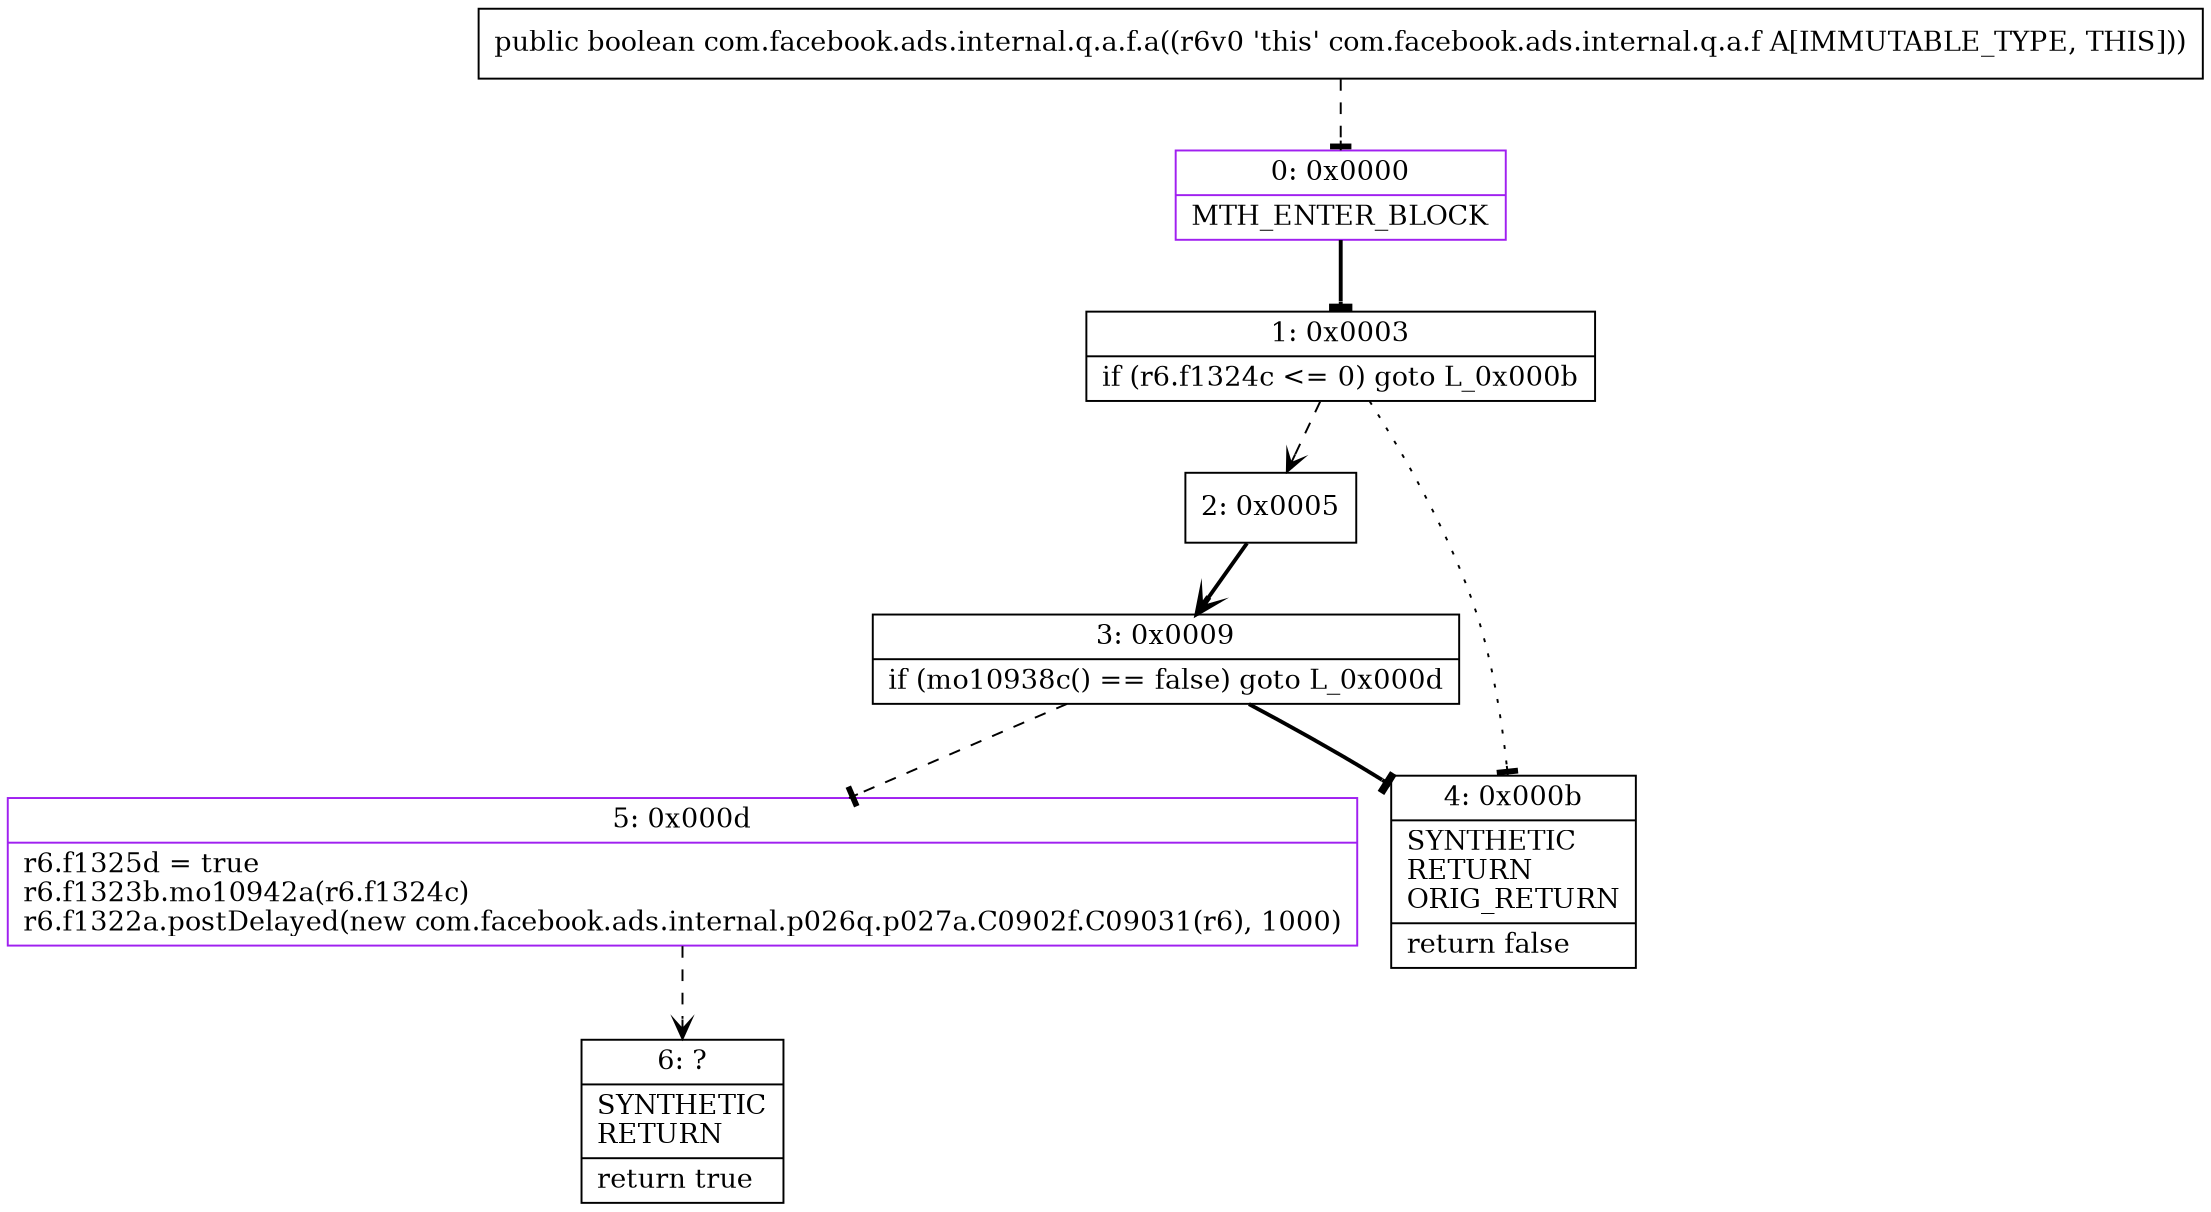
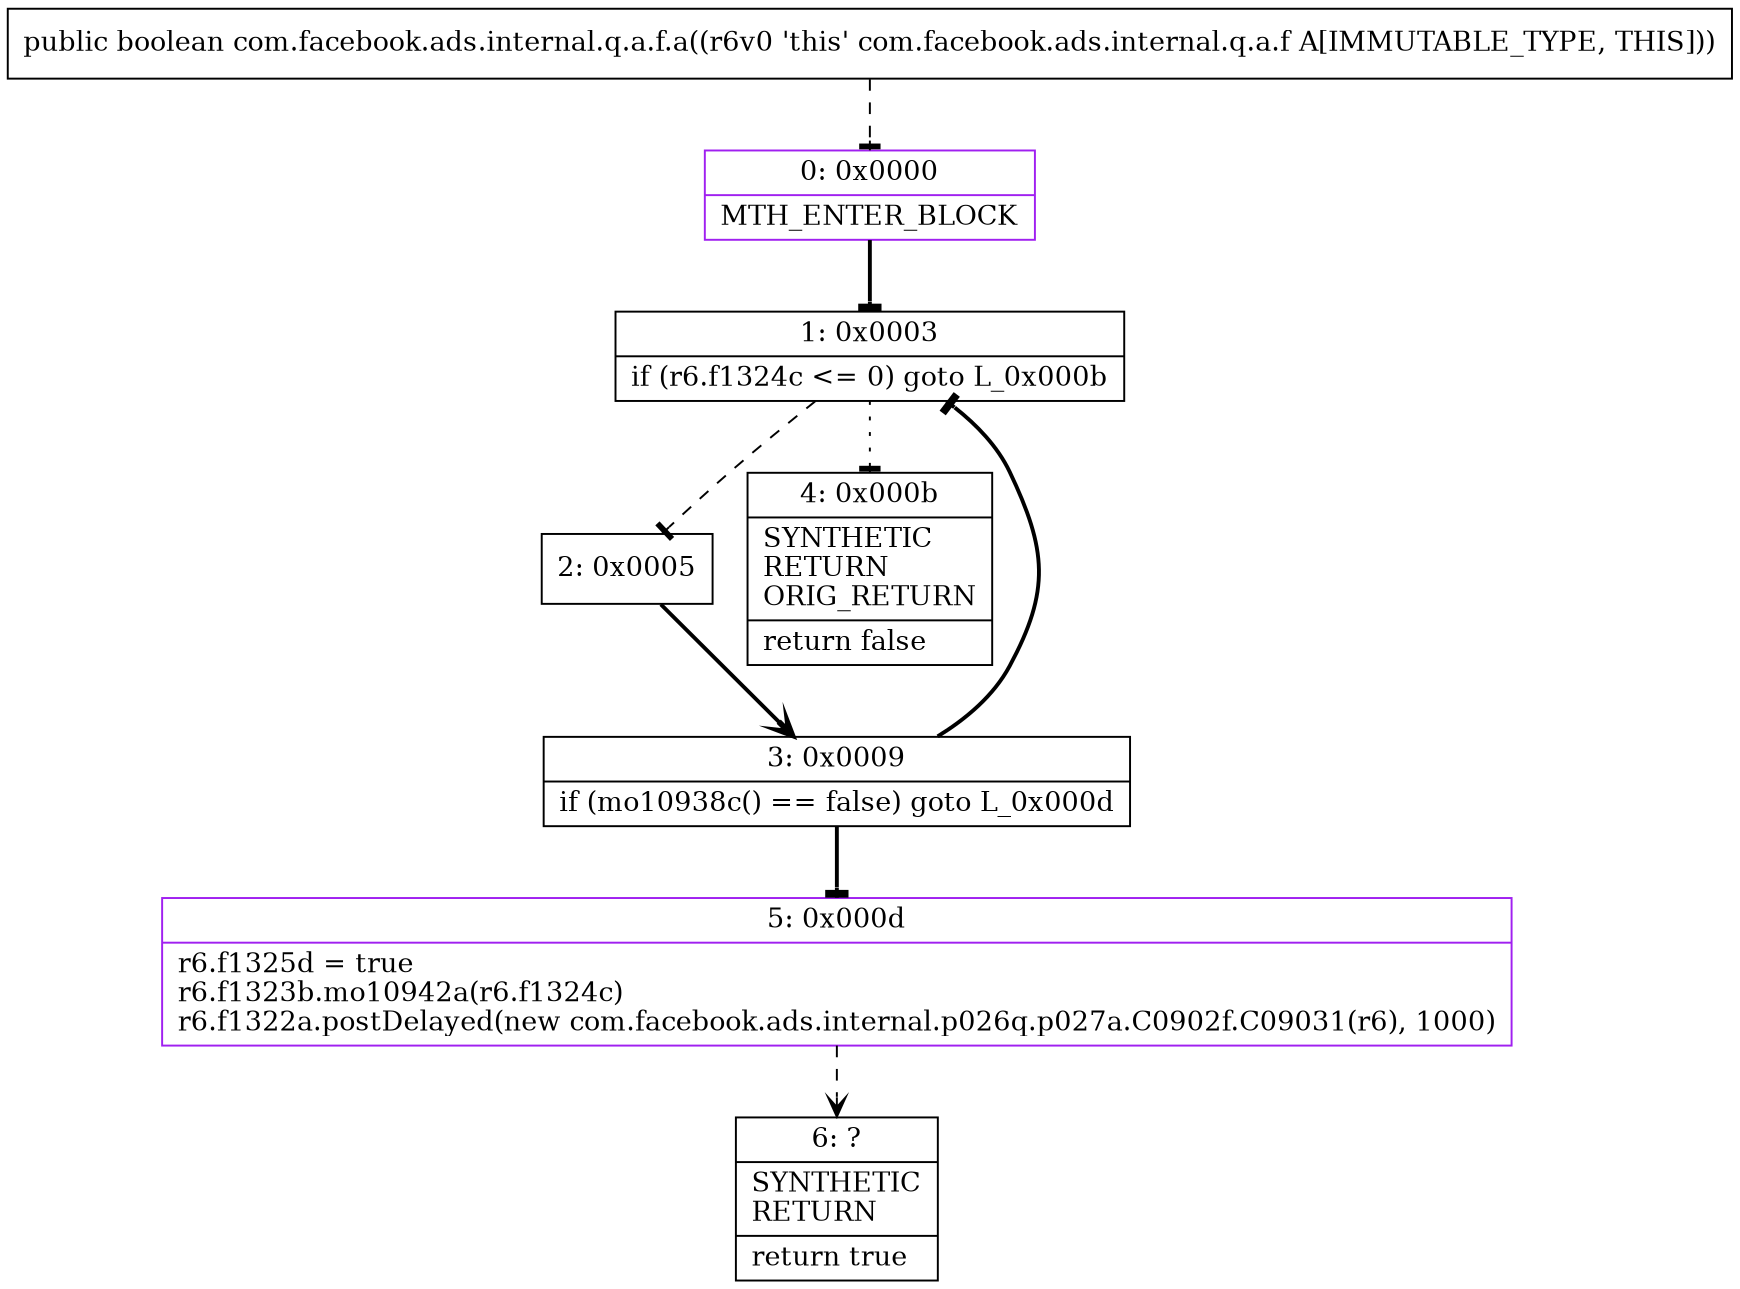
  digraph {
    node [color=black shape=record]
    edge [arrowhead=tee style=dashed]
    n1 [color=purple label="{0\:\ 0x0000|MTH_ENTER_BLOCK\l}"]
    n2 [label="{1\:\ 0x0003|if (r6.f1324c \<= 0) goto L_0x000b\l}"]
    n3 [label="{2\:\ 0x0005}"]
    n4 [label="{4\:\ 0x000b|SYNTHETIC\lRETURN\lORIG_RETURN\l|return false\l}"]
    n5 [label="{3\:\ 0x0009|if (mo10938c() == false) goto L_0x000d\l}"]
    n6 [color=purple label="{5\:\ 0x000d|r6.f1325d = true\lr6.f1323b.mo10942a(r6.f1324c)\lr6.f1322a.postDelayed(new com.facebook.ads.internal.p026q.p027a.C0902f.C09031(r6), 1000)\l}"]
    n7 [label="{6\:\ ?|SYNTHETIC\lRETURN\l|return true\l}"]
    n8 [label="{public boolean com.facebook.ads.internal.q.a.f.a((r6v0 'this' com.facebook.ads.internal.q.a.f A[IMMUTABLE_TYPE, THIS])) }"]
    n1 -> n2 [style=bold]
-   n2 -> n3 [arrowhead=vee]
+   n2 -> n3
    n2 -> n4 [style=dotted]
    n3 -> n5 [arrowhead=vee style=bold]
-   n5 -> n4 [style=bold]
-   n5 -> n6
+   n5 -> n2 [style=bold]
+   n5 -> n6 [style=bold]
    n6 -> n7 [arrowhead=vee]
    n8 -> n1
  }
